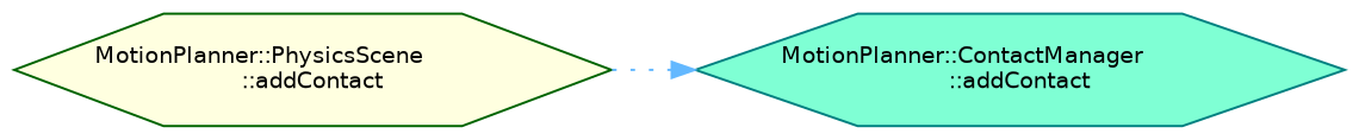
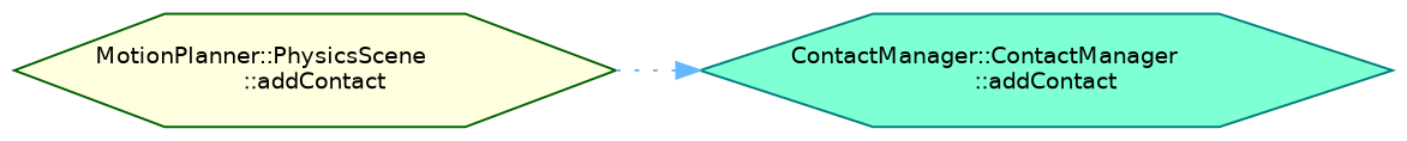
  digraph {
    rankdir=LR
    node [fontname=Helvetica fontsize=10 shape=hexagon style=filled]
    n1 [color=darkgreen fillcolor=lightyellow fontcolor=black height=0.2 label="MotionPlanner::PhysicsScene\l::addContact" width=0.4]
-   n2 [color=teal fillcolor=aquamarine height=0.2 label="MotionPlanner::ContactManager\l::addContact" width=0.4]
+   n2 [color=teal fillcolor=aquamarine height=0.2 label="ContactManager::ContactManager\l::addContact" width=0.4]
    n1 -> n2 [color=steelblue1 fontname=Helvetica fontsize=10 labelfontname=Helvetica labelfontsize=10 style=dotted]
  }
